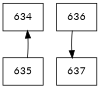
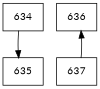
  digraph {
    fontname=Lato
    node [fontname=Lato shape=record]
    edge [fontname=Lato]
    n1 [label="{634}"]
    n2 [label="{635}"]
    n3 [label="{636}"]
    n4 [label="{637}"]
-   n2 -> n1
-   n3 -> n4
+   n1 -> n2
+   n4 -> n3
  }
